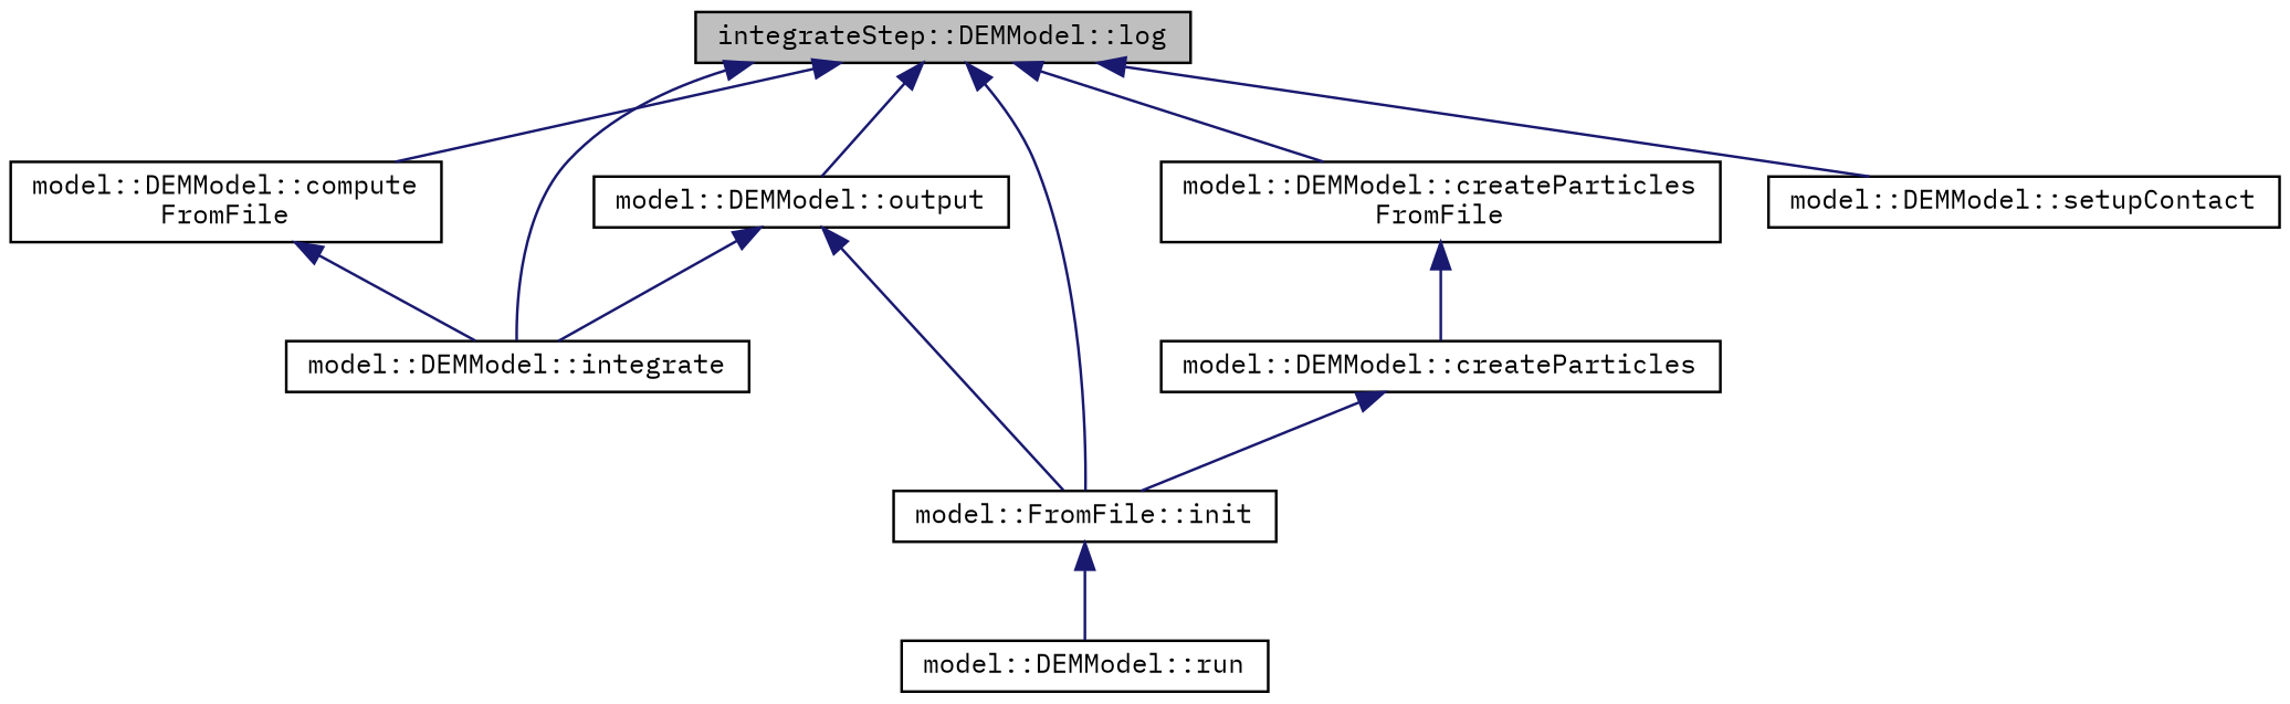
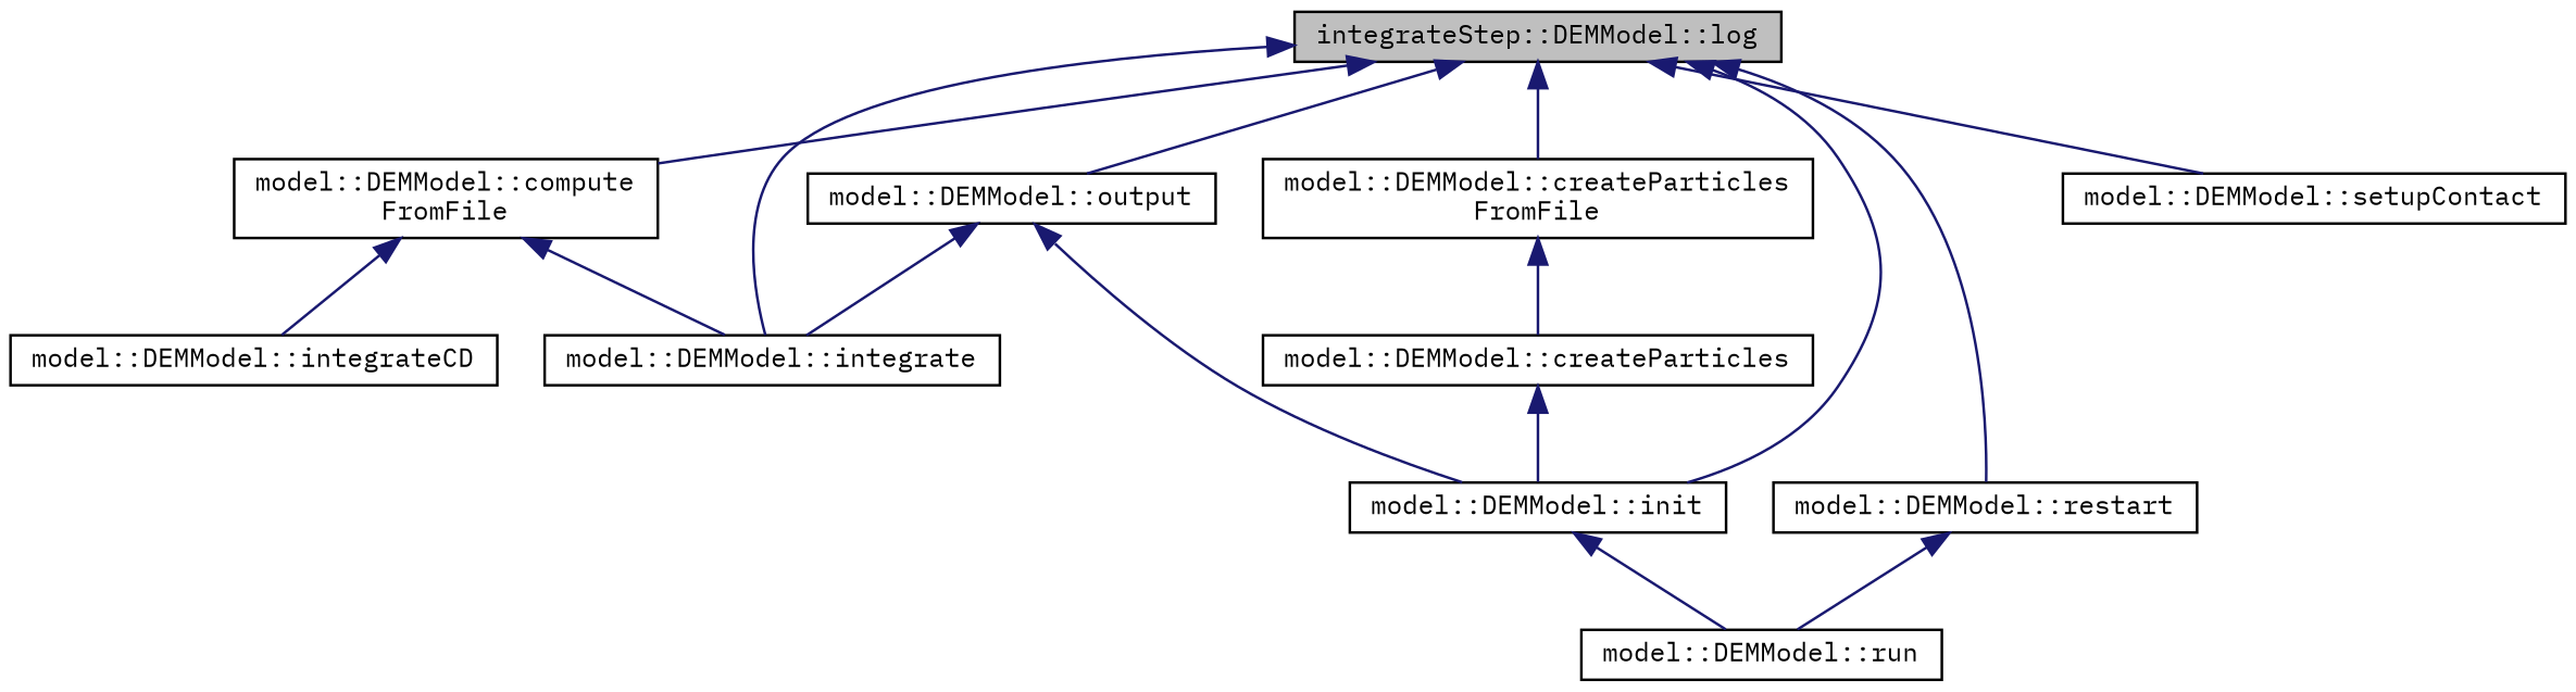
  digraph {
    fontname="IBM Plex Mono"
    rankdir=TB
    node [color=black fillcolor=white fontname="IBM Plex Mono" fontsize=10 shape=record style=filled]
    edge [color=midnightblue dir=back fontname="IBM Plex Mono" fontsize=10 labelfontname=Helvetica labelfontsize=10 style=solid]
    n1 [fillcolor=grey75 fontcolor=black height=0.2 label="integrateStep::DEMModel::log" width=0.4]
    n2 [height=0.2 label="model::DEMModel::compute\lFromFile" width=0.4]
    n3 [height=0.2 label="model::DEMModel::integrate" width=0.4]
    n4 [height=0.2 label="model::DEMModel::createParticles\lFromFile" width=0.4]
-   n5 [height=0.2 label="model::FromFile::init" width=0.4]
+   n5 [height=0.2 label="model::DEMModel::init" width=0.4]
    n6 [height=0.2 label="model::DEMModel::output" width=0.4]
+   n7 [height=0.2 label="model::DEMModel::restart" width=0.4]
    n8 [height=0.2 label="model::DEMModel::setupContact" width=0.4]
+   n9 [height=0.2 label="model::DEMModel::integrateCD" width=0.4]
    n10 [height=0.2 label="model::DEMModel::createParticles" width=0.4]
    n11 [height=0.2 label="model::DEMModel::run" width=0.4]
    n1 -> n2
    n1 -> n3
    n1 -> n4
    n1 -> n5
    n1 -> n6
+   n1 -> n7
    n1 -> n8
    n2 -> n3
+   n2 -> n9
    n4 -> n10
    n5 -> n11
    n6 -> n3
    n6 -> n5
+   n7 -> n11
    n10 -> n5
  }
